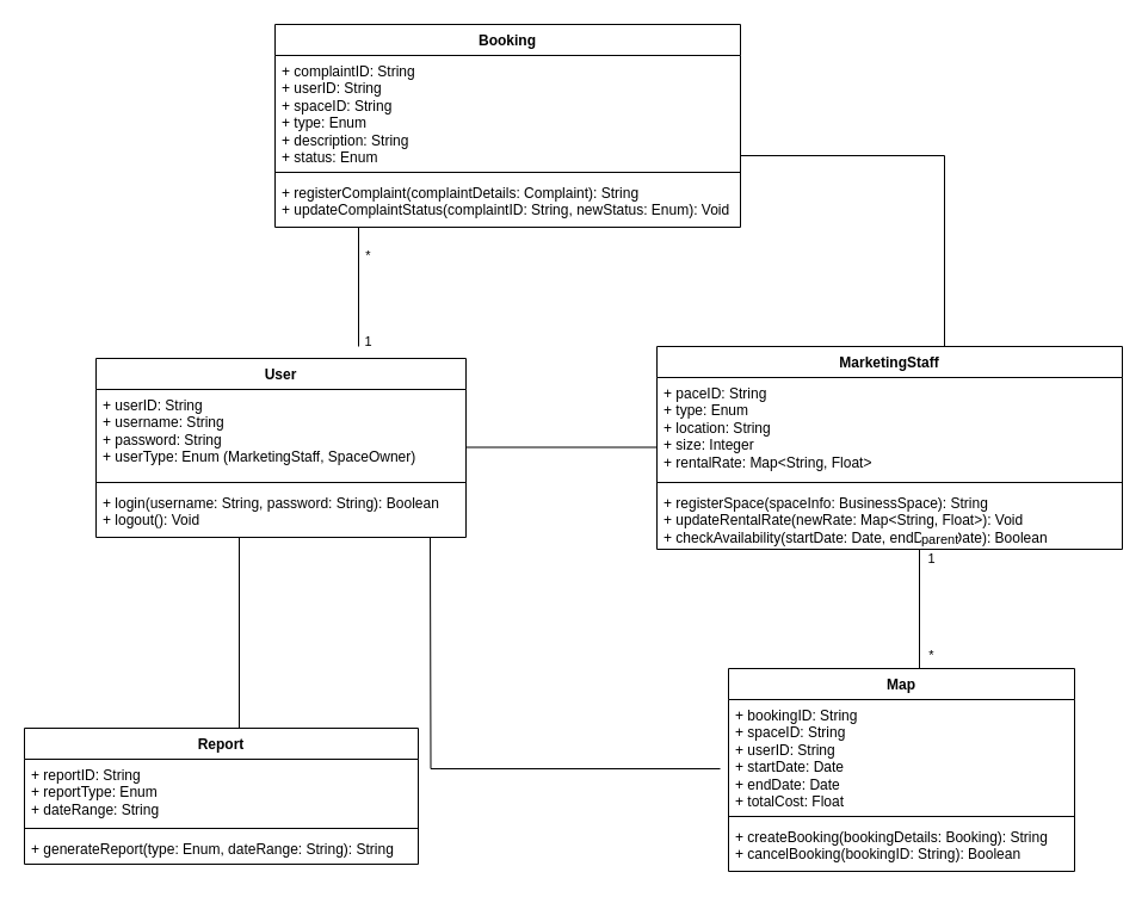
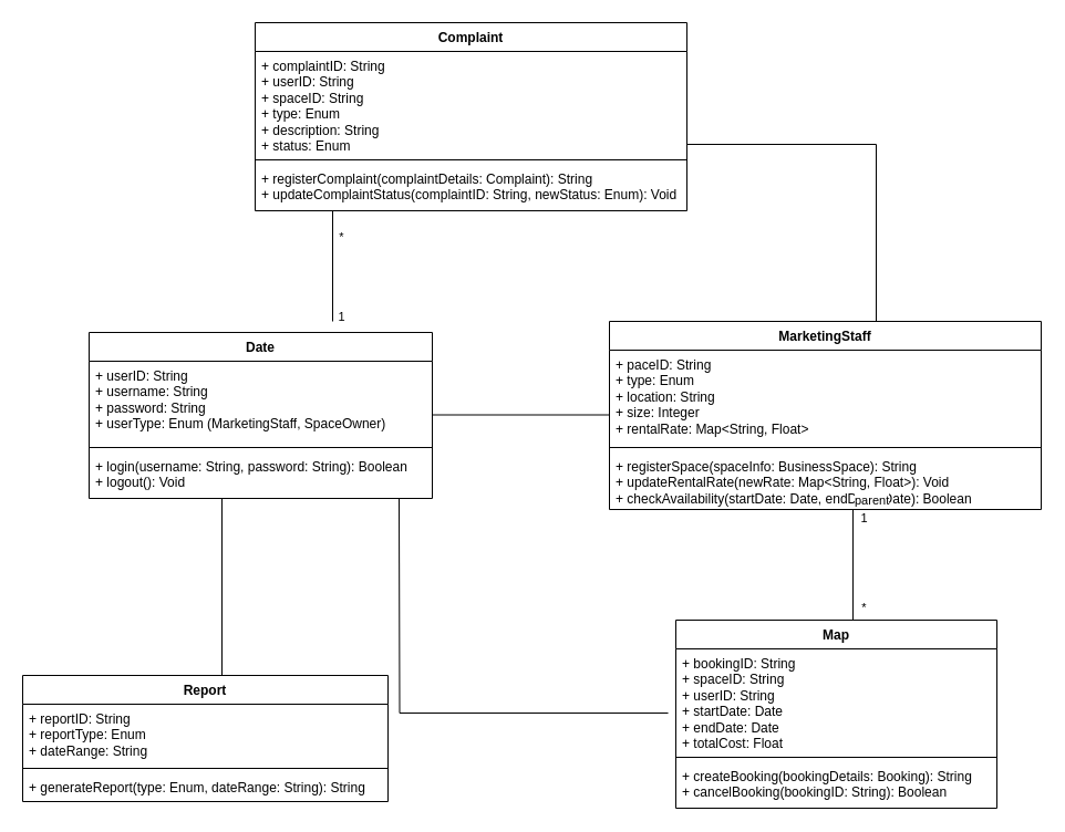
  <mxCell id="0" />
  <mxCell id="1" parent="0" />
- <mxCell id="2" value="User&lt;div&gt;&lt;br/&gt;&lt;/div&gt;" style="swimlane;fontStyle=1;align=center;verticalAlign=top;childLayout=stackLayout;horizontal=1;startSize=26;horizontalStack=0;resizeParent=1;resizeParentMax=0;resizeLast=0;collapsible=1;marginBottom=0;whiteSpace=wrap;html=1;" vertex="1" parent="1"><mxGeometry x="80" y="300" width="310" height="150" as="geometry" /></mxCell>
+ <mxCell id="2" value="Date&lt;div&gt;&lt;br/&gt;&lt;/div&gt;" style="swimlane;fontStyle=1;align=center;verticalAlign=top;childLayout=stackLayout;horizontal=1;startSize=26;horizontalStack=0;resizeParent=1;resizeParentMax=0;resizeLast=0;collapsible=1;marginBottom=0;whiteSpace=wrap;html=1;" vertex="1" parent="1"><mxGeometry x="80" y="300" width="310" height="150" as="geometry" /></mxCell>
  <mxCell id="3" value="&lt;div&gt;+ userID: String&lt;/div&gt;&lt;div&gt;+ username: String&lt;/div&gt;&lt;div&gt;+ password: String&lt;/div&gt;&lt;div&gt;+ userType: Enum (MarketingStaff, SpaceOwner)&lt;/div&gt;" style="text;strokeColor=none;fillColor=none;align=left;verticalAlign=top;spacingLeft=4;spacingRight=4;overflow=hidden;rotatable=0;points=[[0,0.5],[1,0.5]];portConstraint=eastwest;whiteSpace=wrap;html=1;" vertex="1" parent="2"><mxGeometry y="26" width="310" height="74" as="geometry" /></mxCell>
  <mxCell id="4" value="" style="line;strokeWidth=1;fillColor=none;align=left;verticalAlign=middle;spacingTop=-1;spacingLeft=3;spacingRight=3;rotatable=0;labelPosition=right;points=[];portConstraint=eastwest;strokeColor=inherit;" vertex="1" parent="2"><mxGeometry y="100" width="310" height="8" as="geometry" /></mxCell>
  <mxCell id="5" value="&lt;div&gt;+ login(username: String, password: String): Boolean&lt;/div&gt;&lt;div&gt;+ logout(): Void&lt;/div&gt;" style="text;strokeColor=none;fillColor=none;align=left;verticalAlign=top;spacingLeft=4;spacingRight=4;overflow=hidden;rotatable=0;points=[[0,0.5],[1,0.5]];portConstraint=eastwest;whiteSpace=wrap;html=1;" vertex="1" parent="2"><mxGeometry y="108" width="310" height="42" as="geometry" /></mxCell>
  <mxCell id="6" value="&lt;div&gt;MarketingStaff&lt;/div&gt;&lt;div&gt;&lt;br&gt;&lt;/div&gt;" style="swimlane;fontStyle=1;align=center;verticalAlign=top;childLayout=stackLayout;horizontal=1;startSize=26;horizontalStack=0;resizeParent=1;resizeParentMax=0;resizeLast=0;collapsible=1;marginBottom=0;whiteSpace=wrap;html=1;" vertex="1" parent="1"><mxGeometry x="550" y="290" width="390" height="170" as="geometry" /></mxCell>
  <mxCell id="7" value="&lt;div&gt;+ paceID: String&lt;/div&gt;&lt;div&gt;+ type: Enum&amp;nbsp;&lt;/div&gt;&lt;div&gt;+ location: String&lt;/div&gt;&lt;div&gt;+ size: Integer&amp;nbsp;&lt;/div&gt;&lt;div&gt;+ rentalRate: Map&amp;lt;String, Float&amp;gt;&amp;nbsp;&lt;/div&gt;" style="text;strokeColor=none;fillColor=none;align=left;verticalAlign=top;spacingLeft=4;spacingRight=4;overflow=hidden;rotatable=0;points=[[0,0.5],[1,0.5]];portConstraint=eastwest;whiteSpace=wrap;html=1;" vertex="1" parent="6"><mxGeometry y="26" width="390" height="84" as="geometry" /></mxCell>
  <mxCell id="8" value="" style="line;strokeWidth=1;fillColor=none;align=left;verticalAlign=middle;spacingTop=-1;spacingLeft=3;spacingRight=3;rotatable=0;labelPosition=right;points=[];portConstraint=eastwest;strokeColor=inherit;" vertex="1" parent="6"><mxGeometry y="110" width="390" height="8" as="geometry" /></mxCell>
  <mxCell id="9" value="&lt;div&gt;+ registerSpace(spaceInfo: BusinessSpace): String&lt;/div&gt;&lt;div&gt;+ updateRentalRate(newRate: Map&amp;lt;String, Float&amp;gt;): Void&lt;/div&gt;&lt;div&gt;+ checkAvailability(startDate: Date, endDate: Date): Boolean&lt;/div&gt;" style="text;strokeColor=none;fillColor=none;align=left;verticalAlign=top;spacingLeft=4;spacingRight=4;overflow=hidden;rotatable=0;points=[[0,0.5],[1,0.5]];portConstraint=eastwest;whiteSpace=wrap;html=1;" vertex="1" parent="6"><mxGeometry y="118" width="390" height="52" as="geometry" /></mxCell>
  <mxCell id="10" value="Map" style="swimlane;fontStyle=1;align=center;verticalAlign=top;childLayout=stackLayout;horizontal=1;startSize=26;horizontalStack=0;resizeParent=1;resizeParentMax=0;resizeLast=0;collapsible=1;marginBottom=0;whiteSpace=wrap;html=1;" vertex="1" parent="1"><mxGeometry x="610" y="560" width="290" height="170" as="geometry" /></mxCell>
  <mxCell id="11" value="&lt;div&gt;+ bookingID: String&lt;/div&gt;&lt;div&gt;+ spaceID: String&lt;/div&gt;&lt;div&gt;+ userID: String&lt;/div&gt;&lt;div&gt;+ startDate: Date&lt;/div&gt;&lt;div&gt;+ endDate: Date&lt;/div&gt;&lt;div&gt;+ totalCost: Float&lt;/div&gt;" style="text;strokeColor=none;fillColor=none;align=left;verticalAlign=top;spacingLeft=4;spacingRight=4;overflow=hidden;rotatable=0;points=[[0,0.5],[1,0.5]];portConstraint=eastwest;whiteSpace=wrap;html=1;" vertex="1" parent="10"><mxGeometry y="26" width="290" height="94" as="geometry" /></mxCell>
  <mxCell id="12" value="" style="line;strokeWidth=1;fillColor=none;align=left;verticalAlign=middle;spacingTop=-1;spacingLeft=3;spacingRight=3;rotatable=0;labelPosition=right;points=[];portConstraint=eastwest;strokeColor=inherit;" vertex="1" parent="10"><mxGeometry y="120" width="290" height="8" as="geometry" /></mxCell>
  <mxCell id="13" value="&lt;div&gt;+ createBooking(bookingDetails: Booking): String&lt;/div&gt;&lt;div&gt;+ cancelBooking(bookingID: String): Boolean&lt;/div&gt;" style="text;strokeColor=none;fillColor=none;align=left;verticalAlign=top;spacingLeft=4;spacingRight=4;overflow=hidden;rotatable=0;points=[[0,0.5],[1,0.5]];portConstraint=eastwest;whiteSpace=wrap;html=1;" vertex="1" parent="10"><mxGeometry y="128" width="290" height="42" as="geometry" /></mxCell>
  <mxCell id="14" value="Report" style="swimlane;fontStyle=1;align=center;verticalAlign=top;childLayout=stackLayout;horizontal=1;startSize=26;horizontalStack=0;resizeParent=1;resizeParentMax=0;resizeLast=0;collapsible=1;marginBottom=0;whiteSpace=wrap;html=1;" vertex="1" parent="1"><mxGeometry x="20" y="610" width="330" height="114" as="geometry" /></mxCell>
  <mxCell id="15" value="&lt;div&gt;+ reportID: String&lt;/div&gt;&lt;div&gt;+ reportType: Enum&amp;nbsp;&lt;/div&gt;&lt;div&gt;+ dateRange: String&lt;/div&gt;" style="text;strokeColor=none;fillColor=none;align=left;verticalAlign=top;spacingLeft=4;spacingRight=4;overflow=hidden;rotatable=0;points=[[0,0.5],[1,0.5]];portConstraint=eastwest;whiteSpace=wrap;html=1;" vertex="1" parent="14"><mxGeometry y="26" width="330" height="54" as="geometry" /></mxCell>
  <mxCell id="16" value="" style="line;strokeWidth=1;fillColor=none;align=left;verticalAlign=middle;spacingTop=-1;spacingLeft=3;spacingRight=3;rotatable=0;labelPosition=right;points=[];portConstraint=eastwest;strokeColor=inherit;" vertex="1" parent="14"><mxGeometry y="80" width="330" height="8" as="geometry" /></mxCell>
  <mxCell id="17" value="+ generateReport(type: Enum, dateRange: String): String" style="text;strokeColor=none;fillColor=none;align=left;verticalAlign=top;spacingLeft=4;spacingRight=4;overflow=hidden;rotatable=0;points=[[0,0.5],[1,0.5]];portConstraint=eastwest;whiteSpace=wrap;html=1;" vertex="1" parent="14"><mxGeometry y="88" width="330" height="26" as="geometry" /></mxCell>
- <mxCell id="18" value="Booking" style="swimlane;fontStyle=1;align=center;verticalAlign=top;childLayout=stackLayout;horizontal=1;startSize=26;horizontalStack=0;resizeParent=1;resizeParentMax=0;resizeLast=0;collapsible=1;marginBottom=0;whiteSpace=wrap;html=1;" vertex="1" parent="1"><mxGeometry x="230" y="20" width="390" height="170" as="geometry" /></mxCell>
+ <mxCell id="18" value="Complaint" style="swimlane;fontStyle=1;align=center;verticalAlign=top;childLayout=stackLayout;horizontal=1;startSize=26;horizontalStack=0;resizeParent=1;resizeParentMax=0;resizeLast=0;collapsible=1;marginBottom=0;whiteSpace=wrap;html=1;" vertex="1" parent="1"><mxGeometry x="230" y="20" width="390" height="170" as="geometry" /></mxCell>
  <mxCell id="19" value="&lt;div&gt;+ complaintID: String&lt;/div&gt;&lt;div&gt;+ userID: String&lt;/div&gt;&lt;div&gt;+ spaceID: String&lt;/div&gt;&lt;div&gt;+ type: Enum&amp;nbsp;&lt;/div&gt;&lt;div&gt;+ description: String&lt;/div&gt;&lt;div&gt;+ status: Enum&lt;/div&gt;" style="text;strokeColor=none;fillColor=none;align=left;verticalAlign=top;spacingLeft=4;spacingRight=4;overflow=hidden;rotatable=0;points=[[0,0.5],[1,0.5]];portConstraint=eastwest;whiteSpace=wrap;html=1;" vertex="1" parent="18"><mxGeometry y="26" width="390" height="94" as="geometry" /></mxCell>
  <mxCell id="20" value="" style="line;strokeWidth=1;fillColor=none;align=left;verticalAlign=middle;spacingTop=-1;spacingLeft=3;spacingRight=3;rotatable=0;labelPosition=right;points=[];portConstraint=eastwest;strokeColor=inherit;" vertex="1" parent="18"><mxGeometry y="120" width="390" height="8" as="geometry" /></mxCell>
  <mxCell id="21" value="&lt;div&gt;+ registerComplaint(complaintDetails: Complaint): String&lt;/div&gt;&lt;div&gt;+ updateComplaintStatus(complaintID: String, newStatus: Enum): Void&lt;/div&gt;" style="text;strokeColor=none;fillColor=none;align=left;verticalAlign=top;spacingLeft=4;spacingRight=4;overflow=hidden;rotatable=0;points=[[0,0.5],[1,0.5]];portConstraint=eastwest;whiteSpace=wrap;html=1;" vertex="1" parent="18"><mxGeometry y="128" width="390" height="42" as="geometry" /></mxCell>
  <mxCell id="22" value="" style="endArrow=none;html=1;edgeStyle=orthogonalEdgeStyle;rounded=0;" edge="1" parent="1"><mxGeometry relative="1" as="geometry"><mxPoint x="390" y="374.5" as="sourcePoint" /><mxPoint x="550" y="374.5" as="targetPoint" /></mxGeometry></mxCell>
  <mxCell id="23" value="" style="endArrow=none;html=1;edgeStyle=orthogonalEdgeStyle;rounded=0;" edge="1" parent="1"><mxGeometry relative="1" as="geometry"><mxPoint x="770" y="460" as="sourcePoint" /><mxPoint x="770" y="560" as="targetPoint" /></mxGeometry></mxCell>
  <mxCell id="24" value="parent" style="edgeLabel;resizable=0;html=1;align=left;verticalAlign=bottom;" connectable="0" vertex="1" parent="23"><mxGeometry x="-1" relative="1" as="geometry" /></mxCell>
  <mxCell id="25" value="*" style="edgeLabel;html=1;align=center;verticalAlign=middle;resizable=0;points=[];" vertex="1" connectable="0" parent="23"><mxGeometry x="0.76" y="9" relative="1" as="geometry"><mxPoint as="offset" /></mxGeometry></mxCell>
  <mxCell id="26" value="1" style="edgeLabel;html=1;align=center;verticalAlign=middle;resizable=0;points=[];" vertex="1" connectable="0" parent="23"><mxGeometry x="-0.86" y="9" relative="1" as="geometry"><mxPoint as="offset" /></mxGeometry></mxCell>
  <mxCell id="27" value="" style="endArrow=none;html=1;edgeStyle=orthogonalEdgeStyle;rounded=0;entryX=-0.024;entryY=0.617;entryDx=0;entryDy=0;entryPerimeter=0;" edge="1" parent="1" target="11"><mxGeometry relative="1" as="geometry"><mxPoint x="360" y="450" as="sourcePoint" /><mxPoint x="520" y="450" as="targetPoint" /></mxGeometry></mxCell>
  <mxCell id="28" value="" style="endArrow=none;html=1;edgeStyle=orthogonalEdgeStyle;rounded=0;" edge="1" parent="1"><mxGeometry relative="1" as="geometry"><mxPoint x="300" y="290" as="sourcePoint" /><mxPoint x="300" y="190" as="targetPoint" /></mxGeometry></mxCell>
  <mxCell id="29" value="*" style="edgeLabel;html=1;align=center;verticalAlign=middle;resizable=0;points=[];" vertex="1" connectable="0" parent="28"><mxGeometry x="0.54" y="-7" relative="1" as="geometry"><mxPoint as="offset" /></mxGeometry></mxCell>
  <mxCell id="30" value="1" style="edgeLabel;html=1;align=center;verticalAlign=middle;resizable=0;points=[];" vertex="1" connectable="0" parent="28"><mxGeometry x="-0.9" y="-7" relative="1" as="geometry"><mxPoint as="offset" /></mxGeometry></mxCell>
  <mxCell id="31" value="" style="endArrow=none;html=1;edgeStyle=orthogonalEdgeStyle;rounded=0;entryX=0.615;entryY=0;entryDx=0;entryDy=0;entryPerimeter=0;" edge="1" parent="1" target="6"><mxGeometry relative="1" as="geometry"><mxPoint x="620" y="130" as="sourcePoint" /><mxPoint x="791" y="280" as="targetPoint" /><Array as="points"><mxPoint x="791" y="130" /><mxPoint x="791" y="290" /></Array></mxGeometry></mxCell>
  <mxCell id="32" value="" style="endArrow=none;html=1;edgeStyle=orthogonalEdgeStyle;rounded=0;" edge="1" parent="1"><mxGeometry relative="1" as="geometry"><mxPoint x="200" y="450" as="sourcePoint" /><mxPoint x="200" y="610" as="targetPoint" /></mxGeometry></mxCell>
